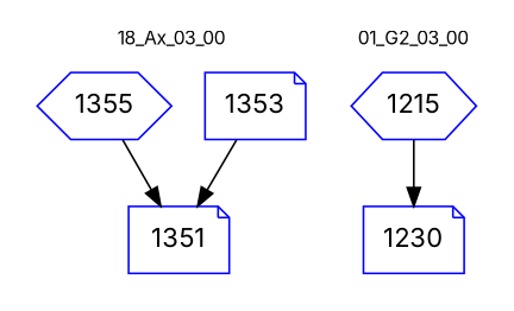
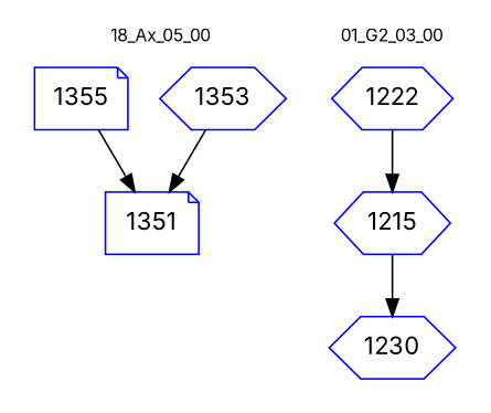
  digraph {
    fontname=Inter
    node [color=blue fontname=Inter shape=note]
    edge [color=black fontname=Inter]
-   n1 [label=1353]
+   n1 [label=1353 shape=hexagon]
    n2 [label=1351]
-   n3 [label=1355 shape=hexagon]
+   n3 [label=1355]
+   n4 [label=1222 shape=hexagon]
    n5 [label=1215 shape=hexagon]
-   n6 [label=1230]
+   n6 [label=1230 shape=hexagon]
    subgraph cluster_1 {
      color=white
      fontsize=10
-     label="18_Ax_03_00"
+     label="18_Ax_05_00"
      n1
      n2
      n3
    }
    subgraph cluster_2 {
      color=white
      fontsize=10
      label="01_G2_03_00"
+     n4
      n5
      n6
    }
    n1 -> n2
    n3 -> n2
+   n4 -> n5
    n5 -> n6
  }
